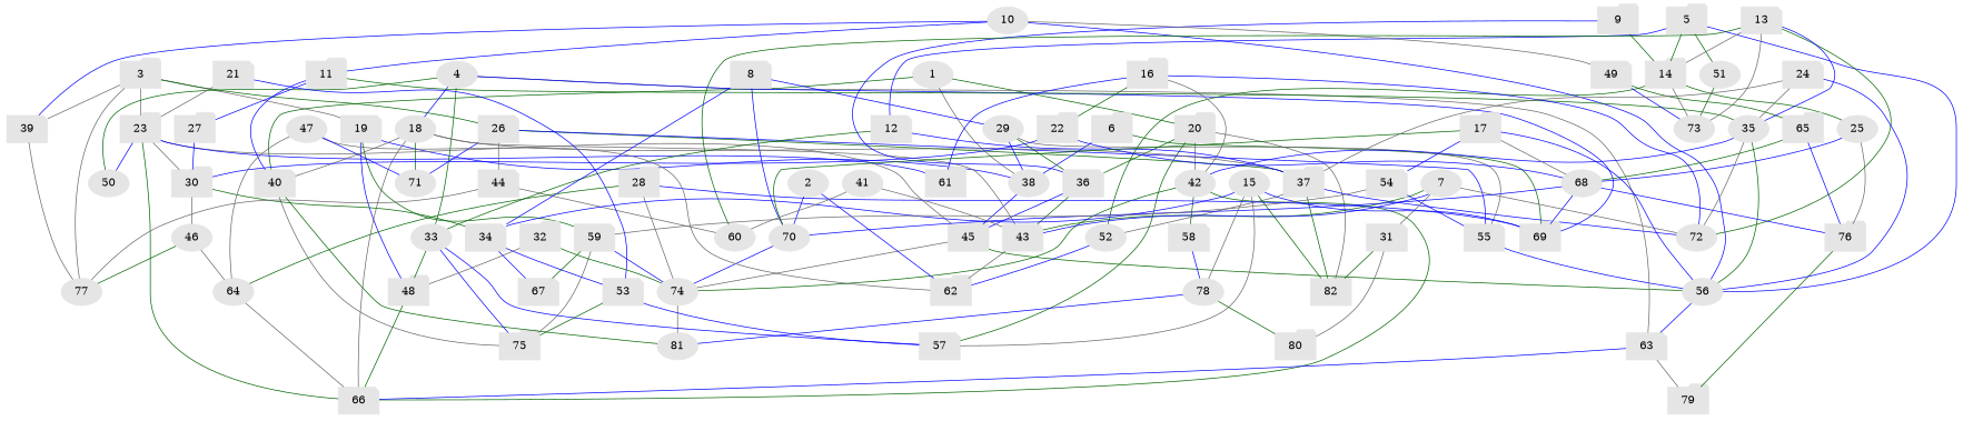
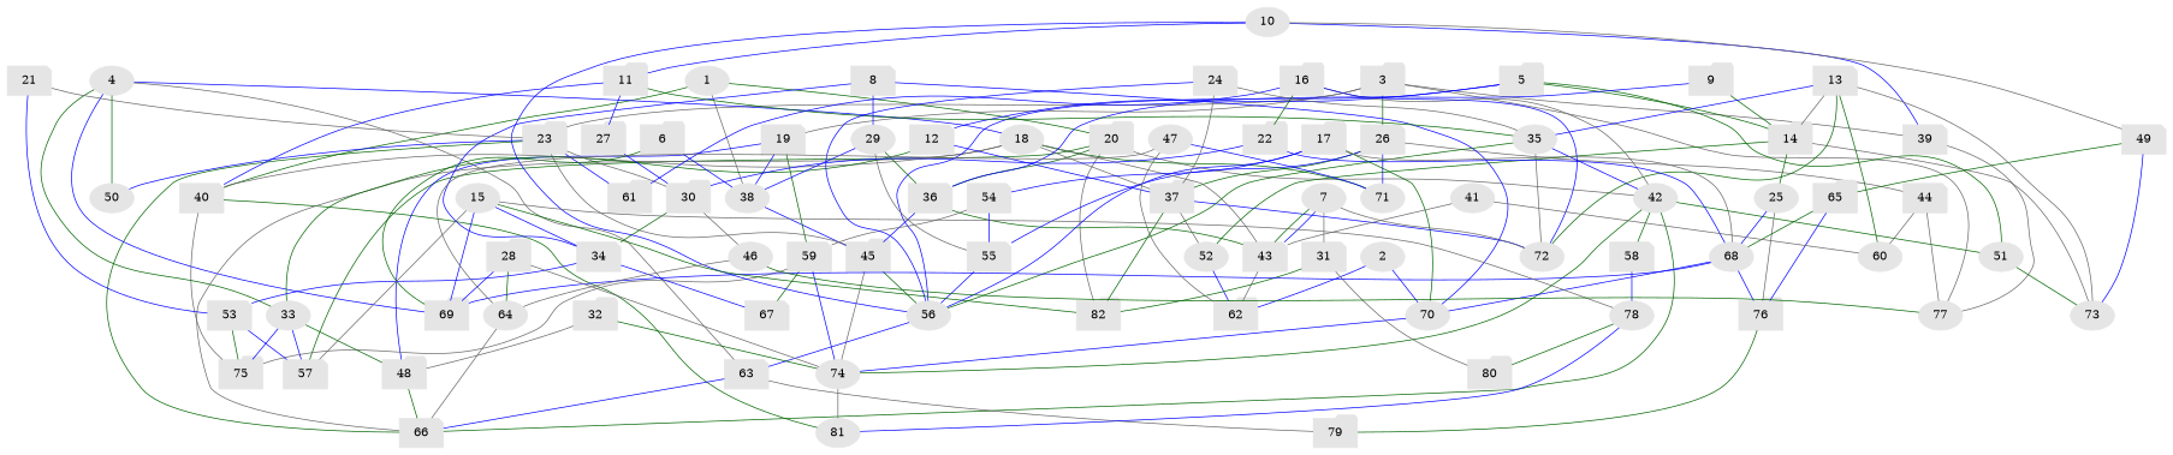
  graph {
    node [color=gray90 shape=ellipse style=filled]
    edge [color=blue]
    20 [shape=folder]
    1
    38
    40 [shape=note]
    36 [shape=note]
    57 [shape=note]
    82 [shape=folder]
    42
    45 [shape=folder]
    75 [shape=folder]
    81
    62 [shape=folder]
    2
    70
    74
    3 [shape=folder]
    19 [shape=note]
    23 [shape=folder]
    26 [shape=note]
    39 [shape=note]
    77
    48 [shape=folder]
    59 [shape=note]
    50
    61 [shape=folder]
    66 [shape=note]
    30 [shape=folder]
    37 [shape=folder]
    71
    44 [shape=note]
    55 [shape=note]
    4
    18
    33
    63 [shape=note]
    69 [shape=folder]
    43 [shape=note]
    79 [shape=folder]
    5 [shape=folder]
    12 [shape=note]
    14 [shape=folder]
    51
    56
    73
    25
    52
    6 [shape=folder]
    31 [shape=note]
    7
    72
    80 [shape=folder]
    8 [shape=note]
    29
    34 [shape=note]
    53 [shape=note]
    67 [shape=note]
    9 [shape=folder]
    10
    11 [shape=folder]
    49 [shape=note]
    27 [shape=folder]
    35
    65 [shape=folder]
    13 [shape=note]
    60
    68
    76 [shape=folder]
    15
    78
    16 [shape=folder]
    22 [shape=folder]
    58 [shape=note]
    17 [shape=folder]
    54 [shape=note]
    21 [shape=note]
    46
    24 [shape=note]
    28 [shape=folder]
    64
    32 [shape=folder]
    41
    47
    20 -- 36 [color=darkgreen]
    20 -- 57 [color=darkgreen]
    20 -- 82 [color=gray40]
    20 -- 42 [color=gray40]
    1 -- 20 [color=darkgreen]
    1 -- 38 [color=gray40]
    1 -- 40 [color=darkgreen]
    38 -- 45
    40 -- 75 [color=gray40]
    40 -- 81 [color=darkgreen]
    36 -- 45
    36 -- 43 [color=darkgreen]
    42 -- 74 [color=darkgreen]
    42 -- 66 [color=darkgreen]
+   42 -- 51 [color=darkgreen]
    42 -- 58 [color=darkgreen]
    45 -- 74 [color=gray40]
    45 -- 56 [color=darkgreen]
    2 -- 62
    2 -- 70
    70 -- 74
    74 -- 81 [color=gray40]
    3 -- 19 [color=gray40]
    3 -- 23 [color=gray40]
    3 -- 26 [color=darkgreen]
    3 -- 39 [color=gray40]
    3 -- 77 [color=gray40]
    19 -- 38
    19 -- 48
    19 -- 59 [color=darkgreen]
    23 -- 45 [color=gray40]
    23 -- 50
    23 -- 61
    23 -- 66 [color=darkgreen]
    23 -- 30 [color=gray40]
    26 -- 37 [color=darkgreen]
    26 -- 71
    26 -- 44 [color=gray40]
    26 -- 55
    39 -- 77 [color=gray40]
    48 -- 66 [color=darkgreen]
    59 -- 75 [color=gray40]
    59 -- 74
    59 -- 67 [color=darkgreen]
    30 -- 34 [color=darkgreen]
    30 -- 46 [color=gray40]
    37 -- 82 [color=darkgreen]
    37 -- 52 [color=gray40]
    37 -- 72
    44 -- 77 [color=gray40]
    44 -- 60 [color=gray40]
    55 -- 56
    4 -- 50 [color=darkgreen]
    4 -- 18
    4 -- 33 [color=darkgreen]
    4 -- 63 [color=gray40]
    4 -- 69
    18 -- 40 [color=gray40]
    18 -- 66 [color=gray40]
    18 -- 37 [color=gray40]
    18 -- 71 [color=darkgreen]
    18 -- 43 [color=gray40]
    33 -- 57
    33 -- 75
    33 -- 48 [color=darkgreen]
    63 -- 66
    63 -- 79 [color=gray40]
    43 -- 62 [color=gray40]
    5 -- 12
    5 -- 14 [color=darkgreen]
    5 -- 51 [color=darkgreen]
    5 -- 56
    12 -- 37
    12 -- 33 [color=darkgreen]
    14 -- 73 [color=gray40]
    14 -- 25 [color=darkgreen]
    14 -- 52 [color=darkgreen]
    51 -- 73 [color=darkgreen]
    56 -- 63
    25 -- 68
    25 -- 76 [color=gray40]
    52 -- 62
    6 -- 38
    6 -- 69 [color=darkgreen]
    31 -- 82 [color=darkgreen]
    31 -- 80 [color=gray40]
    7 -- 43 [color=darkgreen]
    7 -- 43
    7 -- 31 [color=gray40]
    7 -- 72 [color=gray40]
    8 -- 70
    8 -- 29
    8 -- 34
    29 -- 38
    29 -- 36 [color=darkgreen]
    29 -- 55 [color=gray40]
    34 -- 53
    34 -- 67
    53 -- 57
    53 -- 75 [color=darkgreen]
    9 -- 36
    9 -- 14 [color=darkgreen]
    10 -- 39
    10 -- 56
    10 -- 11
    10 -- 49 [color=gray40]
    11 -- 40
    11 -- 27
    11 -- 35 [color=darkgreen]
    49 -- 73
    49 -- 65 [color=darkgreen]
    27 -- 30
    35 -- 42
    35 -- 56 [color=darkgreen]
    35 -- 72 [color=gray40]
    65 -- 68 [color=darkgreen]
    65 -- 76
    13 -- 14 [color=gray40]
    13 -- 73 [color=gray40]
    13 -- 72 [color=darkgreen]
    13 -- 35
    13 -- 60 [color=darkgreen]
    68 -- 70
    68 -- 69
    68 -- 76
    76 -- 79 [color=darkgreen]
    15 -- 57 [color=gray40]
    15 -- 82 [color=darkgreen]
    15 -- 69
    15 -- 34
    15 -- 78 [color=gray40]
    78 -- 81
    78 -- 80 [color=darkgreen]
    16 -- 42 [color=gray40]
    16 -- 61
    16 -- 72
    16 -- 22 [color=darkgreen]
    22 -- 30
    22 -- 68
    58 -- 78
    17 -- 70 [color=darkgreen]
    17 -- 56
    17 -- 68 [color=gray40]
    17 -- 54
    54 -- 59 [color=gray40]
    54 -- 55
    21 -- 23 [color=gray40]
    21 -- 53
    46 -- 77 [color=darkgreen]
    46 -- 64 [color=gray40]
    24 -- 37 [color=gray40]
    24 -- 56
    24 -- 35 [color=gray40]
    28 -- 74 [color=gray40]
    28 -- 69
    28 -- 64 [color=darkgreen]
    64 -- 66 [color=gray40]
    32 -- 74 [color=darkgreen]
    32 -- 48 [color=gray40]
    41 -- 43 [color=gray40]
    41 -- 60 [color=gray40]
    47 -- 62 [color=gray40]
    47 -- 71
    47 -- 64 [color=gray40]
  }
